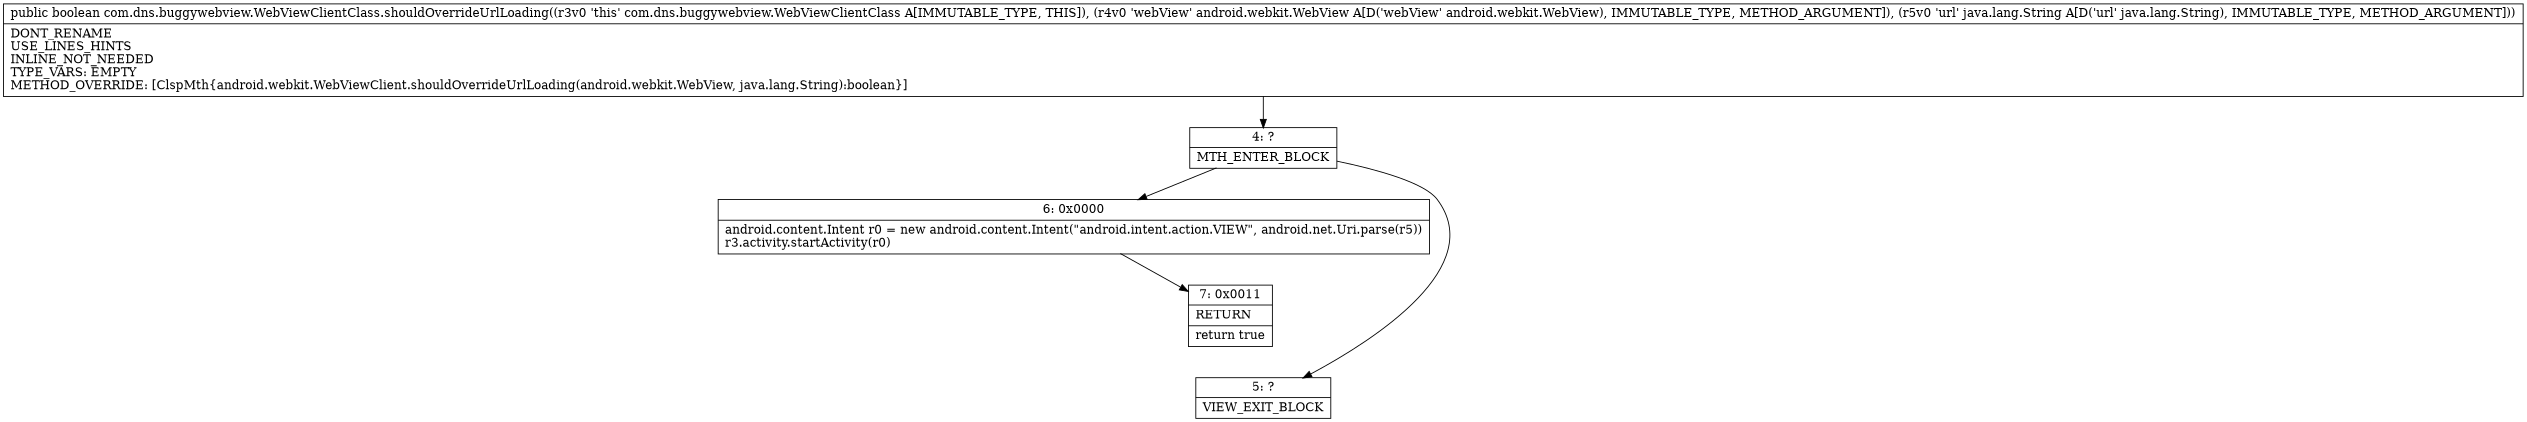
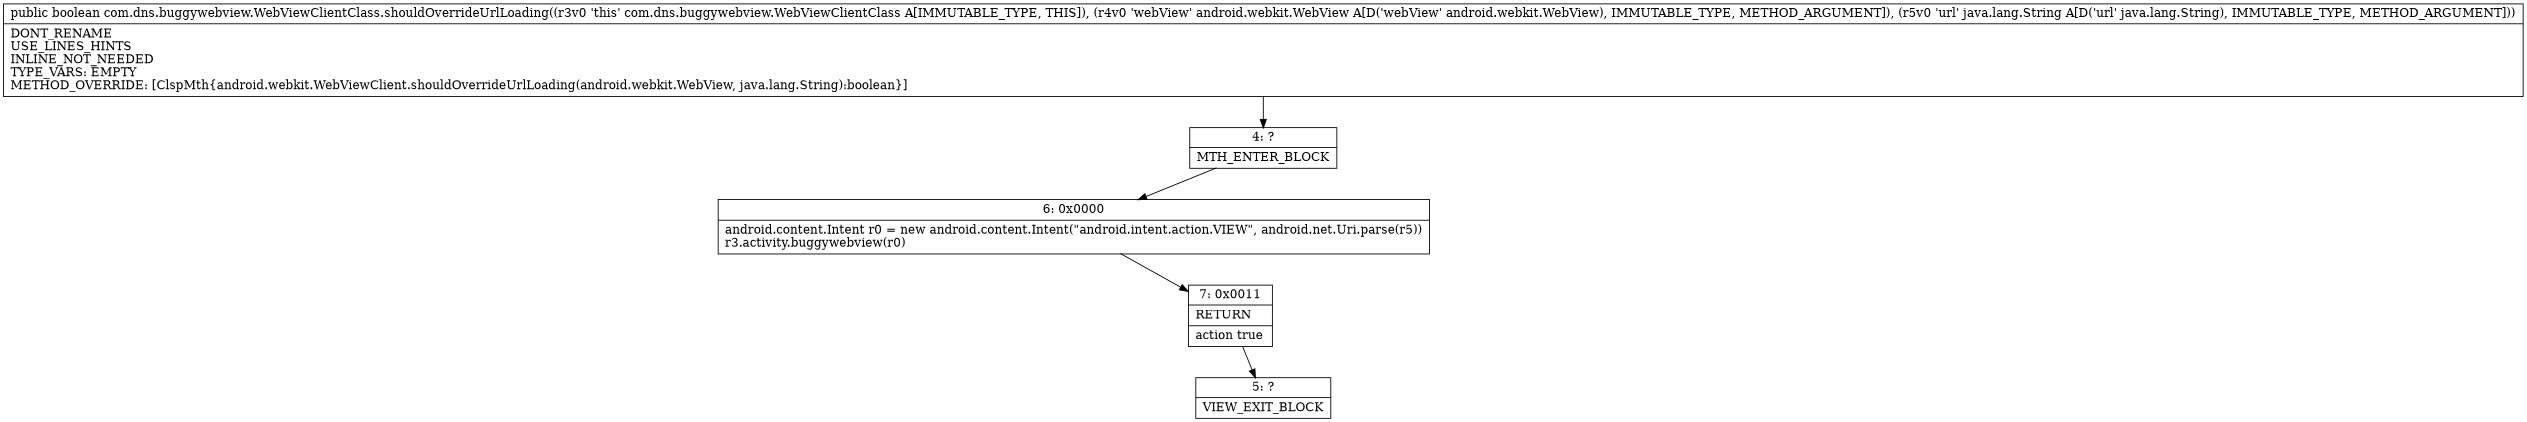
  digraph {
    node [shape=record]
    n1 [label="{4\:\ ?|MTH_ENTER_BLOCK\l}"]
-   n2 [label="{6\:\ 0x0000|android.content.Intent r0 = new android.content.Intent(\"android.intent.action.VIEW\", android.net.Uri.parse(r5))\lr3.activity.startActivity(r0)\l}"]
-   n3 [label="{7\:\ 0x0011|RETURN\l|return true\l}"]
+   n2 [label="{6\:\ 0x0000|android.content.Intent r0 = new android.content.Intent(\"android.intent.action.VIEW\", android.net.Uri.parse(r5))\lr3.activity.buggywebview(r0)\l}"]
+   n3 [label="{7\:\ 0x0011|RETURN\l|action true\l}"]
    n4 [label="{5\:\ ?|VIEW_EXIT_BLOCK\l}"]
    n5 [label="{public boolean com.dns.buggywebview.WebViewClientClass.shouldOverrideUrlLoading((r3v0 'this' com.dns.buggywebview.WebViewClientClass A[IMMUTABLE_TYPE, THIS]), (r4v0 'webView' android.webkit.WebView A[D('webView' android.webkit.WebView), IMMUTABLE_TYPE, METHOD_ARGUMENT]), (r5v0 'url' java.lang.String A[D('url' java.lang.String), IMMUTABLE_TYPE, METHOD_ARGUMENT]))  | DONT_RENAME\lUSE_LINES_HINTS\lINLINE_NOT_NEEDED\lTYPE_VARS: EMPTY\lMETHOD_OVERRIDE: [ClspMth\{android.webkit.WebViewClient.shouldOverrideUrlLoading(android.webkit.WebView, java.lang.String):boolean\}]\l}"]
    n1 -> n2
    n2 -> n3
-   n1 -> n4
+   n3 -> n4
    n5 -> n1
  }
